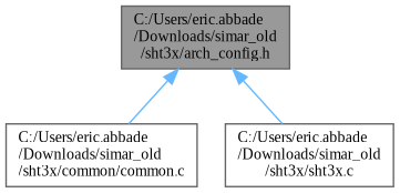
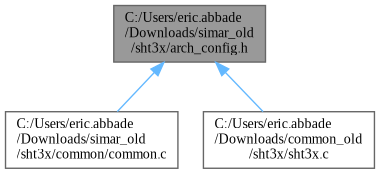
  digraph {
    fontname="Liberation Serif"
    node [color=grey40 fillcolor=white fontname="Liberation Serif" fontsize=10 shape=box style=filled]
    edge [color=steelblue1 dir=back fontname="Liberation Serif" fontsize=10 labelfontname=Helvetica labelfontsize=10 style=solid]
    n1 [color=gray40 fillcolor=grey60 fontcolor=black height=0.2 label="C:/Users/eric.abbade\l/Downloads/simar_old\l/sht3x/arch_config.h" width=0.4]
    n2 [height=0.2 label="C:/Users/eric.abbade\l/Downloads/simar_old\l/sht3x/common/common.c" width=0.4]
-   n3 [height=0.2 label="C:/Users/eric.abbade\l/Downloads/simar_old\l/sht3x/sht3x.c" width=0.4]
+   n3 [height=0.2 label="C:/Users/eric.abbade\l/Downloads/common_old\l/sht3x/sht3x.c" width=0.4]
    n1 -> n2
    n1 -> n3
  }
